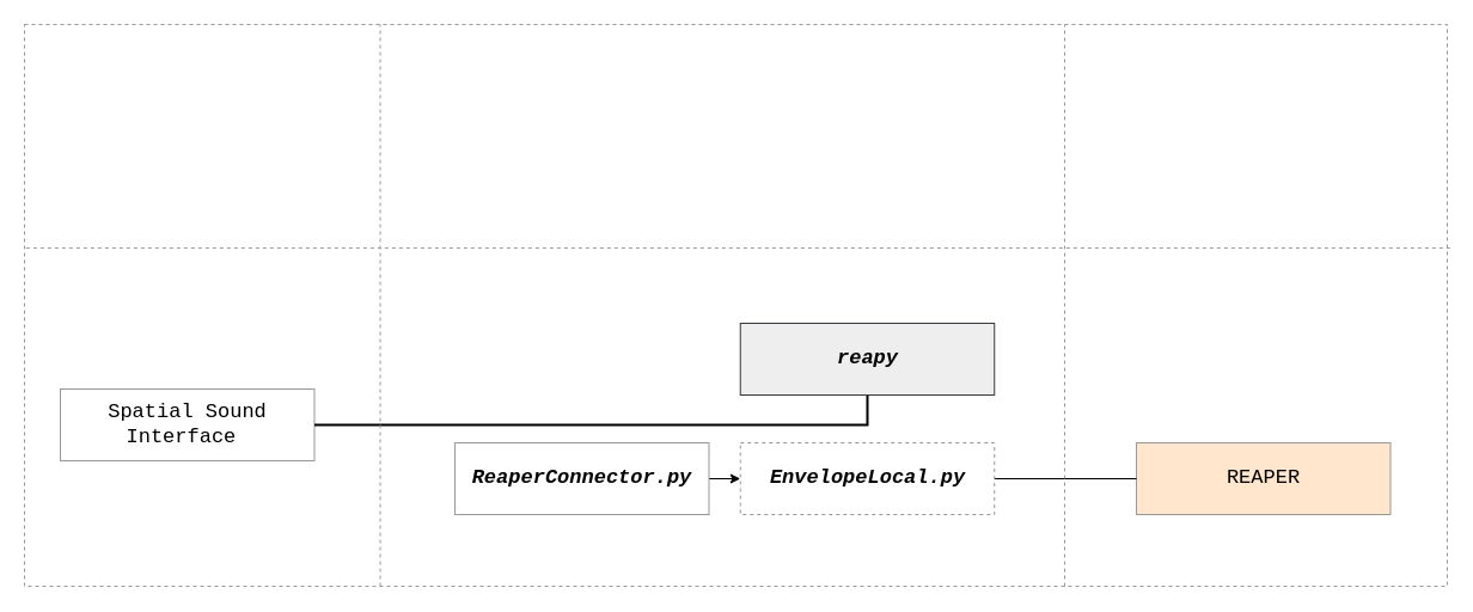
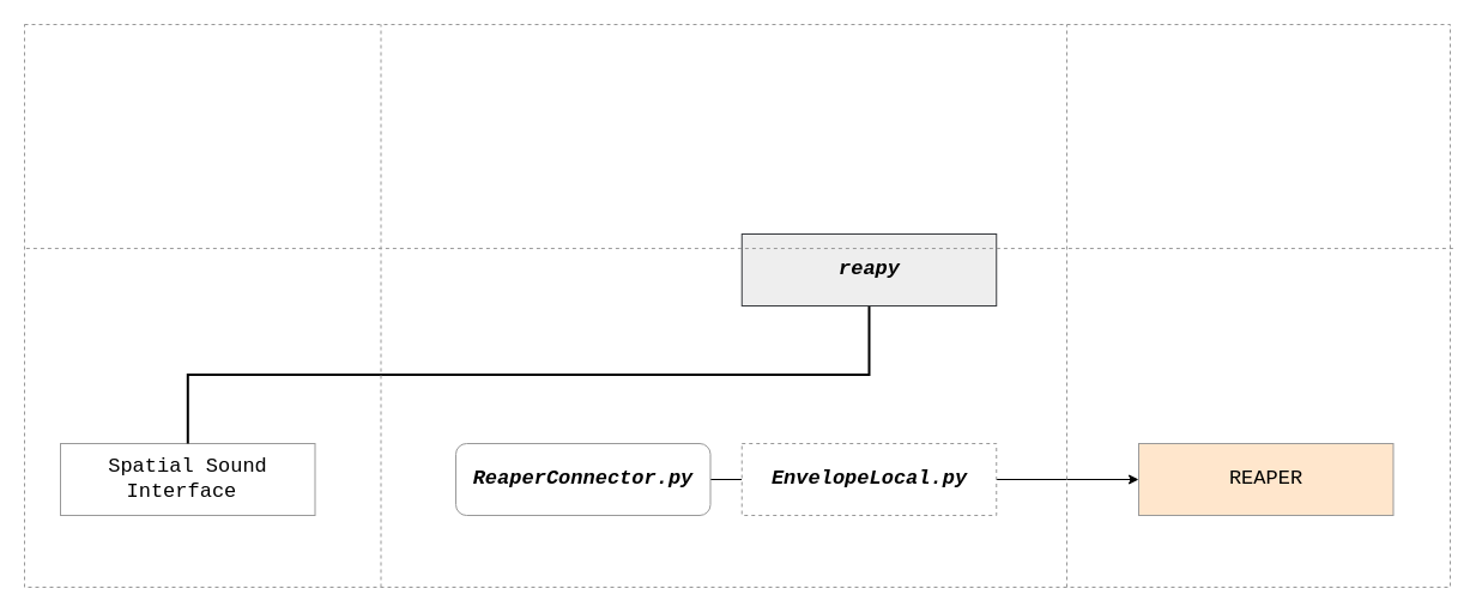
  <mxCell id="0" />
  <mxCell id="1" parent="0" />
  <mxCell id="2" value="" style="rounded=0;whiteSpace=wrap;html=1;fontSize=17;fillColor=none;dashed=1;strokeColor=#999999;" vertex="1" parent="1"><mxGeometry x="20" y="20" width="1190" height="470" as="geometry" /></mxCell>
  <mxCell id="3" value="" style="shape=image;verticalLabelPosition=bottom;labelBackgroundColor=default;verticalAlign=top;aspect=fixed;imageAspect=0;image=https://cdn-icons-png.flaticon.com/512/5969/5969294.png;fontFamily=Courier New;fontSize=14;" vertex="1" parent="1"><mxGeometry x="110" y="70" width="111" height="111" as="geometry" /></mxCell>
- <mxCell id="4" value="&lt;font style=&quot;font-size: 17px;&quot;&gt;Spatial Sound Interface&amp;nbsp;&lt;/font&gt;" style="whiteSpace=wrap;html=1;align=center;treeFolding=1;treeMoving=1;newEdgeStyle={&quot;edgeStyle&quot;:&quot;elbowEdgeStyle&quot;,&quot;startArrow&quot;:&quot;none&quot;,&quot;endArrow&quot;:&quot;none&quot;};strokeColor=#999999;fontFamily=Courier New;fontSize=14;" vertex="1" parent="1"><mxGeometry x="50" y="325" width="212.5" height="60" as="geometry" /></mxCell>
+ <mxCell id="4" value="&lt;font style=&quot;font-size: 17px;&quot;&gt;Spatial Sound Interface&amp;nbsp;&lt;/font&gt;" style="whiteSpace=wrap;html=1;align=center;treeFolding=1;treeMoving=1;newEdgeStyle={&quot;edgeStyle&quot;:&quot;elbowEdgeStyle&quot;,&quot;startArrow&quot;:&quot;none&quot;,&quot;endArrow&quot;:&quot;none&quot;};strokeColor=#999999;fontFamily=Courier New;fontSize=14;" vertex="1" parent="1"><mxGeometry x="50" y="370" width="212.5" height="60" as="geometry" /></mxCell>
  <mxCell id="5" value="" style="shape=image;verticalLabelPosition=bottom;labelBackgroundColor=default;verticalAlign=top;aspect=fixed;imageAspect=0;image=https://cdn3.iconfinder.com/data/icons/logos-and-brands-adobe/512/267_Python-512.png;fontFamily=Courier New;fontSize=14;" vertex="1" parent="1"><mxGeometry x="540" y="70" width="110" height="110" as="geometry" /></mxCell>
- <mxCell id="6" style="edgeStyle=orthogonalEdgeStyle;rounded=0;orthogonalLoop=1;jettySize=auto;html=1;exitX=1;exitY=0.5;exitDx=0;exitDy=0;entryX=0;entryY=0.5;entryDx=0;entryDy=0;endArrow=classic;endFill=1;fontSize=17;" edge="1" parent="1" source="7" target="13"><mxGeometry relative="1" as="geometry" /></mxCell>
- <mxCell id="7" value="&lt;span style=&quot;font-style: italic; font-weight: 700; font-size: 17px;&quot;&gt;ReaperConnector.py&lt;/span&gt;" style="whiteSpace=wrap;html=1;align=center;treeFolding=1;treeMoving=1;newEdgeStyle={&quot;edgeStyle&quot;:&quot;elbowEdgeStyle&quot;,&quot;startArrow&quot;:&quot;none&quot;,&quot;endArrow&quot;:&quot;none&quot;};strokeColor=#999999;fontFamily=Courier New;fontSize=17;" vertex="1" parent="1"><mxGeometry x="380" y="370" width="212.5" height="60" as="geometry" /></mxCell>
+ <mxCell id="6" style="edgeStyle=orthogonalEdgeStyle;rounded=0;orthogonalLoop=1;jettySize=auto;html=1;exitX=1;exitY=0.5;exitDx=0;exitDy=0;entryX=0;entryY=0.5;entryDx=0;entryDy=0;endArrow=none;endFill=1;fontSize=17;" edge="1" parent="1" source="7" target="13"><mxGeometry relative="1" as="geometry" /></mxCell>
+ <mxCell id="7" value="&lt;span style=&quot;font-style: italic; font-weight: 700; font-size: 17px;&quot;&gt;ReaperConnector.py&lt;/span&gt;" style="whiteSpace=wrap;html=1;align=center;treeFolding=1;treeMoving=1;newEdgeStyle={&quot;edgeStyle&quot;:&quot;elbowEdgeStyle&quot;,&quot;startArrow&quot;:&quot;none&quot;,&quot;endArrow&quot;:&quot;none&quot;};strokeColor=#999999;fontFamily=Courier New;fontSize=17;rounded=1;" vertex="1" parent="1"><mxGeometry x="380" y="370" width="212.5" height="60" as="geometry" /></mxCell>
  <mxCell id="8" value="" style="shape=image;verticalLabelPosition=bottom;labelBackgroundColor=default;verticalAlign=top;aspect=fixed;imageAspect=0;image=https://millennialmind.co/wp-content/uploads/2019/05/reaper.png;fontFamily=Courier New;fontSize=14;" vertex="1" parent="1"><mxGeometry x="1010" y="60" width="110" height="110" as="geometry" /></mxCell>
  <mxCell id="9" value="REAPER" style="whiteSpace=wrap;html=1;align=center;treeFolding=1;treeMoving=1;newEdgeStyle={&quot;edgeStyle&quot;:&quot;elbowEdgeStyle&quot;,&quot;startArrow&quot;:&quot;none&quot;,&quot;endArrow&quot;:&quot;none&quot;};strokeColor=#999999;fontFamily=Courier New;fontSize=17;fillColor=#ffe6cc;" vertex="1" parent="1"><mxGeometry x="950" y="370" width="212.5" height="60" as="geometry" /></mxCell>
  <mxCell id="10" style="edgeStyle=orthogonalEdgeStyle;rounded=0;orthogonalLoop=1;jettySize=auto;html=1;exitX=0.5;exitY=1;exitDx=0;exitDy=0;endArrow=none;endFill=0;strokeWidth=2;fontSize=17;" edge="1" parent="1" source="11" target="4"><mxGeometry relative="1" as="geometry" /></mxCell>
- <mxCell id="11" value="&lt;span style=&quot;font-style: italic;&quot;&gt;&lt;b&gt;&lt;font style=&quot;font-size: 17px;&quot;&gt;reapy&lt;/font&gt;&lt;/b&gt;&lt;/span&gt;" style="whiteSpace=wrap;html=1;align=center;treeFolding=1;treeMoving=1;newEdgeStyle={&quot;edgeStyle&quot;:&quot;elbowEdgeStyle&quot;,&quot;startArrow&quot;:&quot;none&quot;,&quot;endArrow&quot;:&quot;none&quot;};strokeColor=#36393d;fontFamily=Courier New;fontSize=14;fillColor=#eeeeee;" vertex="1" parent="1"><mxGeometry x="618.75" y="270" width="212.5" height="60" as="geometry" /></mxCell>
- <mxCell id="12" style="edgeStyle=orthogonalEdgeStyle;rounded=0;orthogonalLoop=1;jettySize=auto;html=1;entryX=0;entryY=0.5;entryDx=0;entryDy=0;endArrow=none;endFill=1;strokeWidth=1;fontSize=17;" edge="1" parent="1" source="13" target="9"><mxGeometry relative="1" as="geometry" /></mxCell>
+ <mxCell id="11" value="&lt;span style=&quot;font-style: italic;&quot;&gt;&lt;b&gt;&lt;font style=&quot;font-size: 17px;&quot;&gt;reapy&lt;/font&gt;&lt;/b&gt;&lt;/span&gt;" style="whiteSpace=wrap;html=1;align=center;treeFolding=1;treeMoving=1;newEdgeStyle={&quot;edgeStyle&quot;:&quot;elbowEdgeStyle&quot;,&quot;startArrow&quot;:&quot;none&quot;,&quot;endArrow&quot;:&quot;none&quot;};strokeColor=#36393d;fontFamily=Courier New;fontSize=14;fillColor=#eeeeee;" vertex="1" parent="1"><mxGeometry x="618.75" y="195" width="212.5" height="60" as="geometry" /></mxCell>
+ <mxCell id="12" style="edgeStyle=orthogonalEdgeStyle;rounded=0;orthogonalLoop=1;jettySize=auto;html=1;entryX=0;entryY=0.5;entryDx=0;entryDy=0;endArrow=classic;endFill=1;strokeWidth=1;fontSize=17;" edge="1" parent="1" source="13" target="9"><mxGeometry relative="1" as="geometry" /></mxCell>
  <mxCell id="13" value="&lt;span style=&quot;font-style: italic; font-weight: 700; font-size: 17px;&quot;&gt;EnvelopeLocal.py&lt;/span&gt;" style="whiteSpace=wrap;html=1;align=center;treeFolding=1;treeMoving=1;newEdgeStyle={&quot;edgeStyle&quot;:&quot;elbowEdgeStyle&quot;,&quot;startArrow&quot;:&quot;none&quot;,&quot;endArrow&quot;:&quot;none&quot;};strokeColor=#999999;fontFamily=Courier New;fontSize=17;dashed=1;" vertex="1" parent="1"><mxGeometry x="618.75" y="370" width="212.5" height="60" as="geometry" /></mxCell>
  <mxCell id="14" value="" style="endArrow=none;html=1;rounded=0;fontSize=17;strokeWidth=1;exitX=1.002;exitY=0.398;exitDx=0;exitDy=0;exitPerimeter=0;entryX=-0.001;entryY=0.398;entryDx=0;entryDy=0;entryPerimeter=0;dashed=1;strokeColor=#999999;" edge="1" parent="1" source="2" target="2"><mxGeometry width="50" height="50" relative="1" as="geometry"><mxPoint x="670" y="260" as="sourcePoint" /><mxPoint x="720" y="210" as="targetPoint" /></mxGeometry></mxCell>
  <mxCell id="15" value="" style="endArrow=none;html=1;rounded=0;fontSize=17;strokeWidth=1;entryX=0.25;entryY=0;entryDx=0;entryDy=0;exitX=0.25;exitY=1;exitDx=0;exitDy=0;dashed=1;strokeColor=#999999;" edge="1" parent="1" source="2" target="2"><mxGeometry width="50" height="50" relative="1" as="geometry"><mxPoint x="670" y="260" as="sourcePoint" /><mxPoint x="720" y="210" as="targetPoint" /></mxGeometry></mxCell>
  <mxCell id="16" value="" style="endArrow=none;html=1;rounded=0;fontSize=17;strokeWidth=1;entryX=0.25;entryY=0;entryDx=0;entryDy=0;exitX=0.25;exitY=1;exitDx=0;exitDy=0;dashed=1;strokeColor=#999999;" edge="1" parent="1"><mxGeometry width="50" height="50" relative="1" as="geometry"><mxPoint x="890" y="490" as="sourcePoint" /><mxPoint x="890" y="20" as="targetPoint" /></mxGeometry></mxCell>
